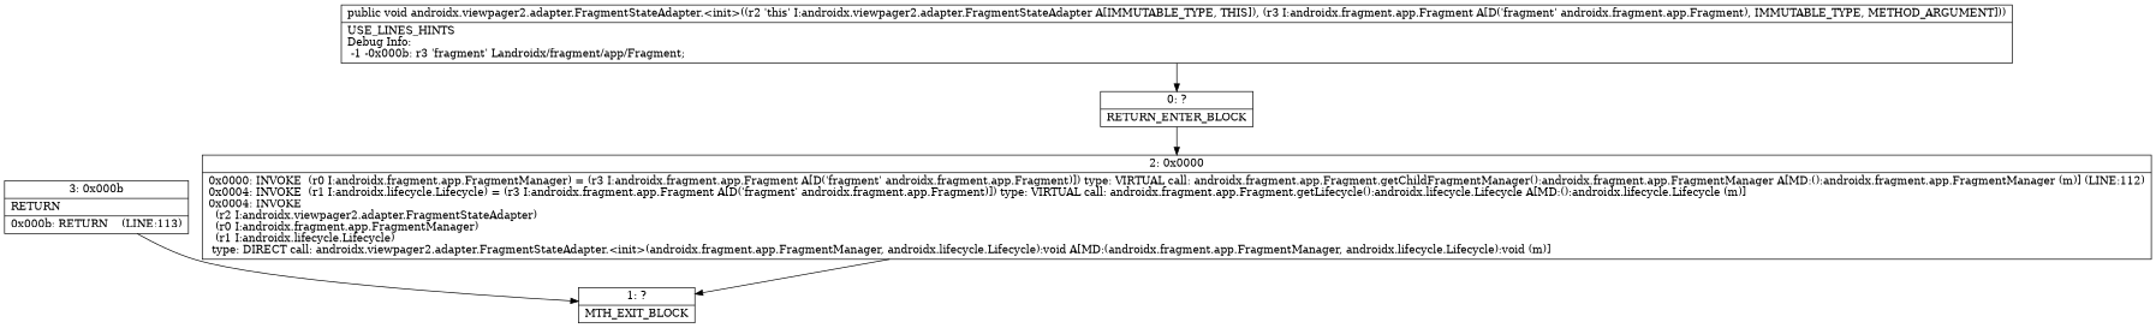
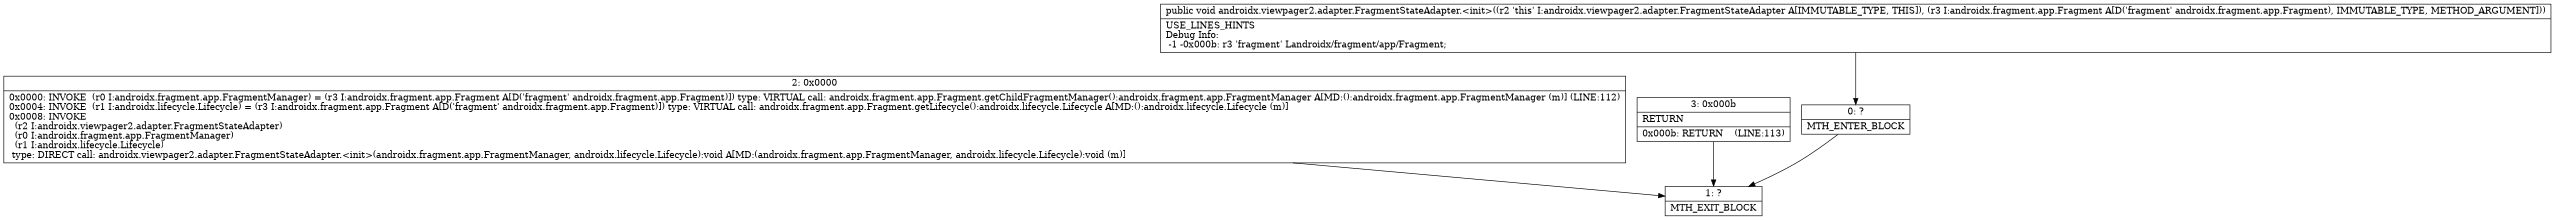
  digraph {
    node [shape=record]
-   n1 [label="{0\:\ ?|RETURN_ENTER_BLOCK\l}"]
-   n2 [label="{2\:\ 0x0000|0x0000: INVOKE  (r0 I:androidx.fragment.app.FragmentManager) = (r3 I:androidx.fragment.app.Fragment A[D('fragment' androidx.fragment.app.Fragment)]) type: VIRTUAL call: androidx.fragment.app.Fragment.getChildFragmentManager():androidx.fragment.app.FragmentManager A[MD:():androidx.fragment.app.FragmentManager (m)] (LINE:112)\l0x0004: INVOKE  (r1 I:androidx.lifecycle.Lifecycle) = (r3 I:androidx.fragment.app.Fragment A[D('fragment' androidx.fragment.app.Fragment)]) type: VIRTUAL call: androidx.fragment.app.Fragment.getLifecycle():androidx.lifecycle.Lifecycle A[MD:():androidx.lifecycle.Lifecycle (m)]\l0x0004: INVOKE  \l  (r2 I:androidx.viewpager2.adapter.FragmentStateAdapter)\l  (r0 I:androidx.fragment.app.FragmentManager)\l  (r1 I:androidx.lifecycle.Lifecycle)\l type: DIRECT call: androidx.viewpager2.adapter.FragmentStateAdapter.\<init\>(androidx.fragment.app.FragmentManager, androidx.lifecycle.Lifecycle):void A[MD:(androidx.fragment.app.FragmentManager, androidx.lifecycle.Lifecycle):void (m)]\l}"]
+   n1 [label="{0\:\ ?|MTH_ENTER_BLOCK\l}"]
+   n2 [label="{2\:\ 0x0000|0x0000: INVOKE  (r0 I:androidx.fragment.app.FragmentManager) = (r3 I:androidx.fragment.app.Fragment A[D('fragment' androidx.fragment.app.Fragment)]) type: VIRTUAL call: androidx.fragment.app.Fragment.getChildFragmentManager():androidx.fragment.app.FragmentManager A[MD:():androidx.fragment.app.FragmentManager (m)] (LINE:112)\l0x0004: INVOKE  (r1 I:androidx.lifecycle.Lifecycle) = (r3 I:androidx.fragment.app.Fragment A[D('fragment' androidx.fragment.app.Fragment)]) type: VIRTUAL call: androidx.fragment.app.Fragment.getLifecycle():androidx.lifecycle.Lifecycle A[MD:():androidx.lifecycle.Lifecycle (m)]\l0x0008: INVOKE  \l  (r2 I:androidx.viewpager2.adapter.FragmentStateAdapter)\l  (r0 I:androidx.fragment.app.FragmentManager)\l  (r1 I:androidx.lifecycle.Lifecycle)\l type: DIRECT call: androidx.viewpager2.adapter.FragmentStateAdapter.\<init\>(androidx.fragment.app.FragmentManager, androidx.lifecycle.Lifecycle):void A[MD:(androidx.fragment.app.FragmentManager, androidx.lifecycle.Lifecycle):void (m)]\l}"]
    n3 [label="{1\:\ ?|MTH_EXIT_BLOCK\l}"]
    n4 [label="{3\:\ 0x000b|RETURN\l|0x000b: RETURN    (LINE:113)\l}"]
    n5 [label="{public void androidx.viewpager2.adapter.FragmentStateAdapter.\<init\>((r2 'this' I:androidx.viewpager2.adapter.FragmentStateAdapter A[IMMUTABLE_TYPE, THIS]), (r3 I:androidx.fragment.app.Fragment A[D('fragment' androidx.fragment.app.Fragment), IMMUTABLE_TYPE, METHOD_ARGUMENT]))  | USE_LINES_HINTS\lDebug Info:\l  \-1 \-0x000b: r3 'fragment' Landroidx\/fragment\/app\/Fragment;\l}"]
-   n1 -> n2
+   n1 -> n3
    n2 -> n3
    n4 -> n3
    n5 -> n1
  }
